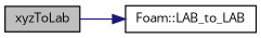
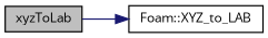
  digraph {
    rankdir=LR
    fontname="Open Sans"
    node [color=black fontname="Open Sans" fontsize=10 shape=record]
    n1 [fillcolor=grey75 fontcolor=black height=0.2 label=xyzToLab style=filled width=0.4]
-   n2 [height=0.2 label="Foam::LAB_to_LAB" width=0.4]
+   n2 [height=0.2 label="Foam::XYZ_to_LAB" width=0.4]
    n1 -> n2 [color=midnightblue fontname="Open Sans" fontsize=10 labelfontname=Helvetica labelfontsize=10 style=solid]
  }
